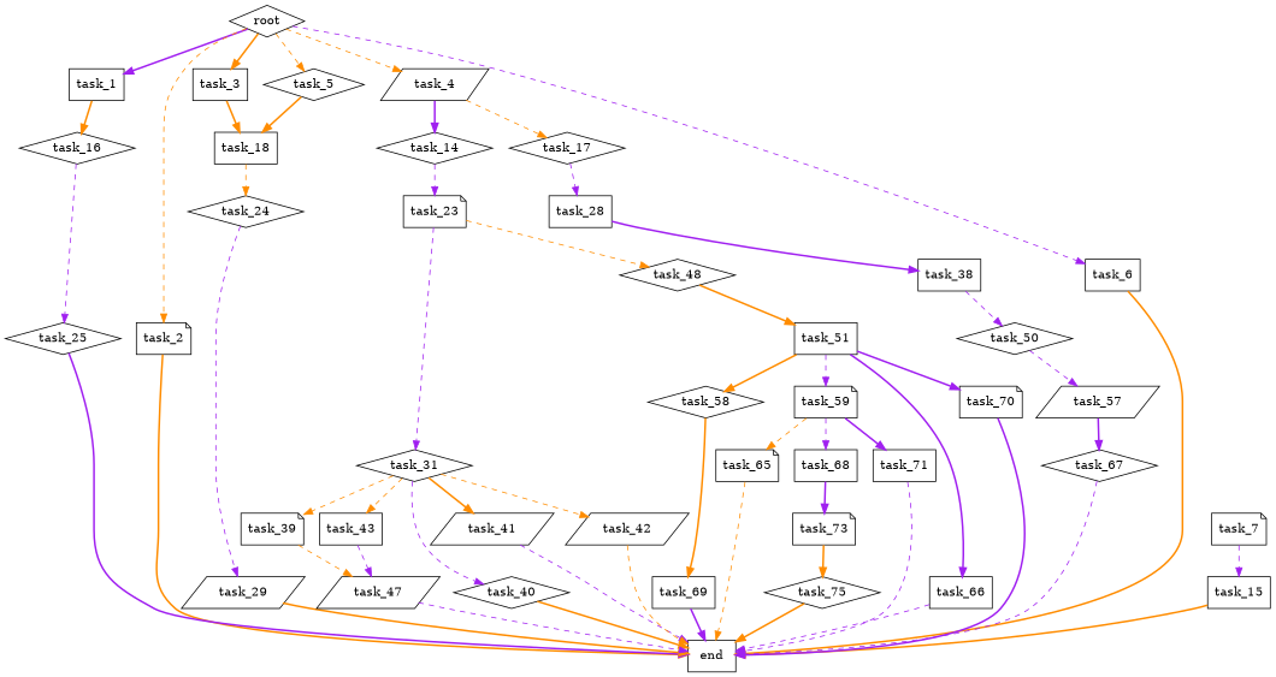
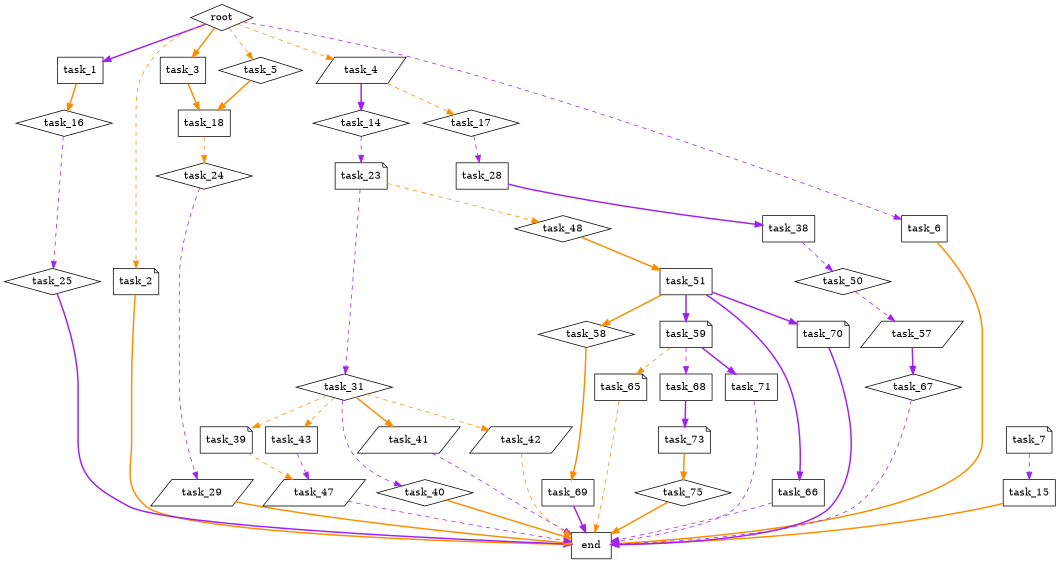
  digraph {
    node [shape=box]
    edge [color=purple style=dashed]
    task_1
    root [shape=diamond]
    task_2 [shape=note]
    task_3
    task_4 [shape=parallelogram]
    task_5 [shape=diamond]
    task_6
    task_16 [shape=diamond]
    end
    task_18
    task_14 [shape=diamond]
    task_17 [shape=diamond]
    task_7 [shape=note]
    task_15
    task_25 [shape=diamond]
    task_24 [shape=diamond]
    task_23 [shape=note]
    task_28
    task_31 [shape=diamond]
    task_48 [shape=diamond]
    task_38
    task_29 [shape=parallelogram]
    task_39 [shape=note]
    task_40 [shape=diamond]
    task_41 [shape=parallelogram]
    task_42 [shape=parallelogram]
    task_43
    task_50 [shape=diamond]
    task_47 [shape=parallelogram]
    task_51
    task_57 [shape=parallelogram]
    task_58 [shape=diamond]
    task_59 [shape=note]
    task_66
    task_70 [shape=note]
    task_67 [shape=diamond]
    task_69
    task_65 [shape=note]
    task_68
    task_71
    task_73 [shape=note]
    task_75 [shape=diamond]
    task_1 -> task_16 [color=darkorange style=bold]
    root -> task_1 [style=bold]
    root -> task_2 [color=darkorange]
    root -> task_3 [color=darkorange style=bold]
    root -> task_4 [color=darkorange]
    root -> task_5 [color=darkorange]
    root -> task_6
    task_2 -> end [color=darkorange style=bold]
    task_3 -> task_18 [color=darkorange style=bold]
    task_4 -> task_14 [style=bold]
    task_4 -> task_17 [color=darkorange]
    task_5 -> task_18 [color=darkorange style=bold]
    task_6 -> end [color=darkorange style=bold]
    task_16 -> task_25
    task_18 -> task_24 [color=darkorange]
    task_14 -> task_23
    task_17 -> task_28
    task_7 -> task_15
    task_15 -> end [color=darkorange style=bold]
    task_25 -> end [style=bold]
    task_24 -> task_29
    task_23 -> task_31
    task_23 -> task_48 [color=darkorange]
    task_28 -> task_38 [style=bold]
    task_31 -> task_39 [color=darkorange]
    task_31 -> task_40
    task_31 -> task_41 [color=darkorange style=bold]
    task_31 -> task_42 [color=darkorange]
    task_31 -> task_43 [color=darkorange]
    task_48 -> task_51 [color=darkorange style=bold]
    task_38 -> task_50
    task_29 -> end [color=darkorange style=bold]
    task_39 -> task_47 [color=darkorange]
    task_40 -> end [color=darkorange style=bold]
    task_41 -> end
    task_42 -> end [color=darkorange]
    task_43 -> task_47
    task_50 -> task_57
    task_47 -> end
    task_51 -> task_58 [color=darkorange style=bold]
-   task_51 -> task_59
+   task_51 -> task_59 [style=bold]
    task_51 -> task_66 [style=bold]
    task_51 -> task_70 [style=bold]
    task_57 -> task_67 [style=bold]
    task_58 -> task_69 [color=darkorange style=bold]
    task_59 -> task_65 [color=darkorange]
    task_59 -> task_68
    task_59 -> task_71 [style=bold]
    task_66 -> end
    task_70 -> end [style=bold]
    task_67 -> end
    task_69 -> end [style=bold]
    task_65 -> end [color=darkorange]
    task_68 -> task_73 [style=bold]
    task_71 -> end
    task_73 -> task_75 [color=darkorange style=bold]
    task_75 -> end [color=darkorange style=bold]
  }
